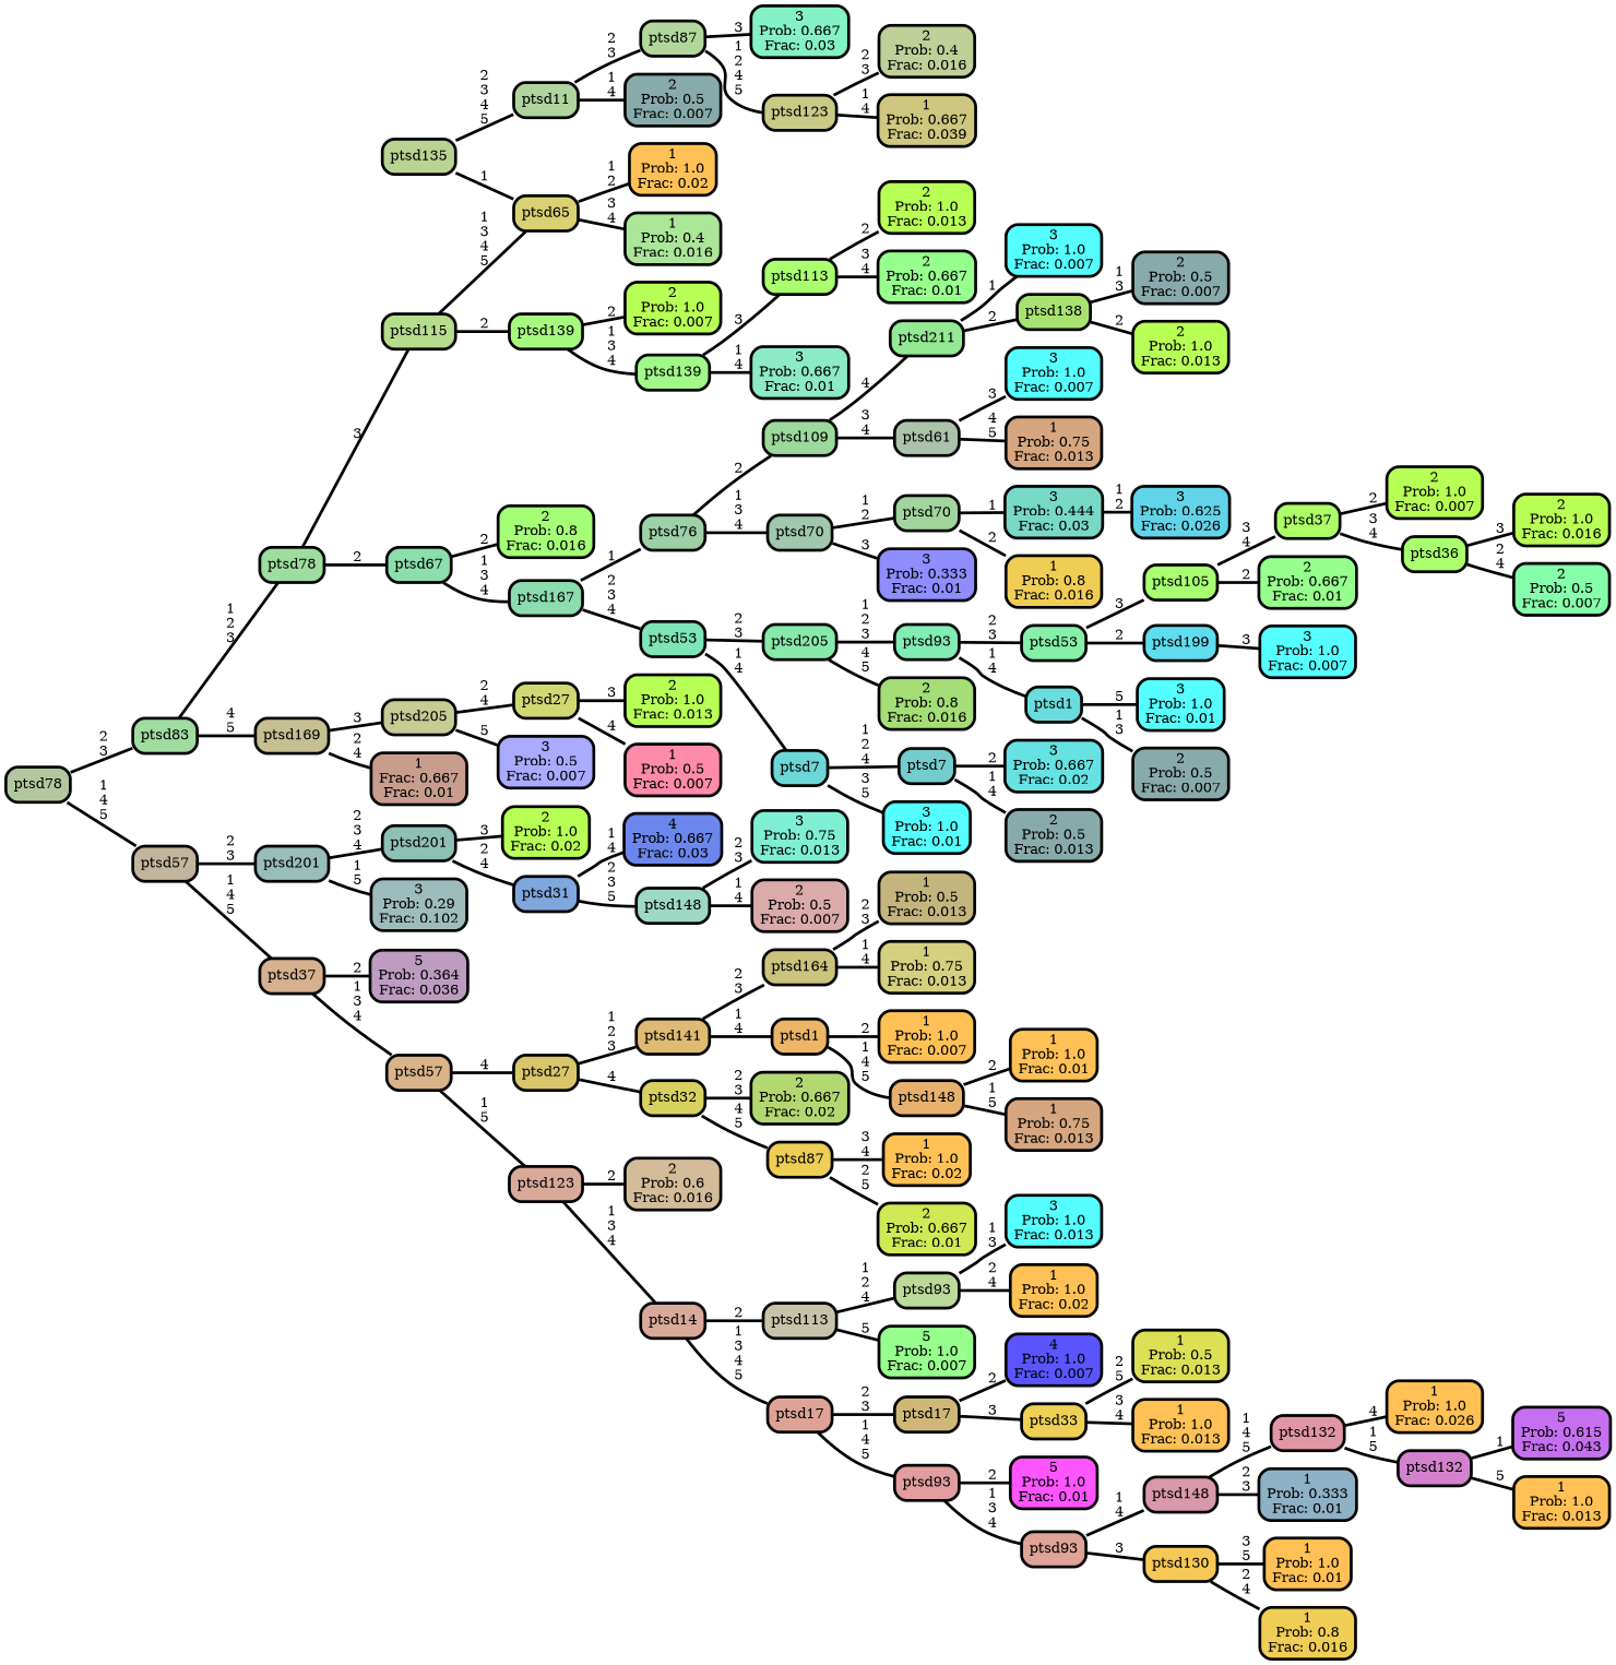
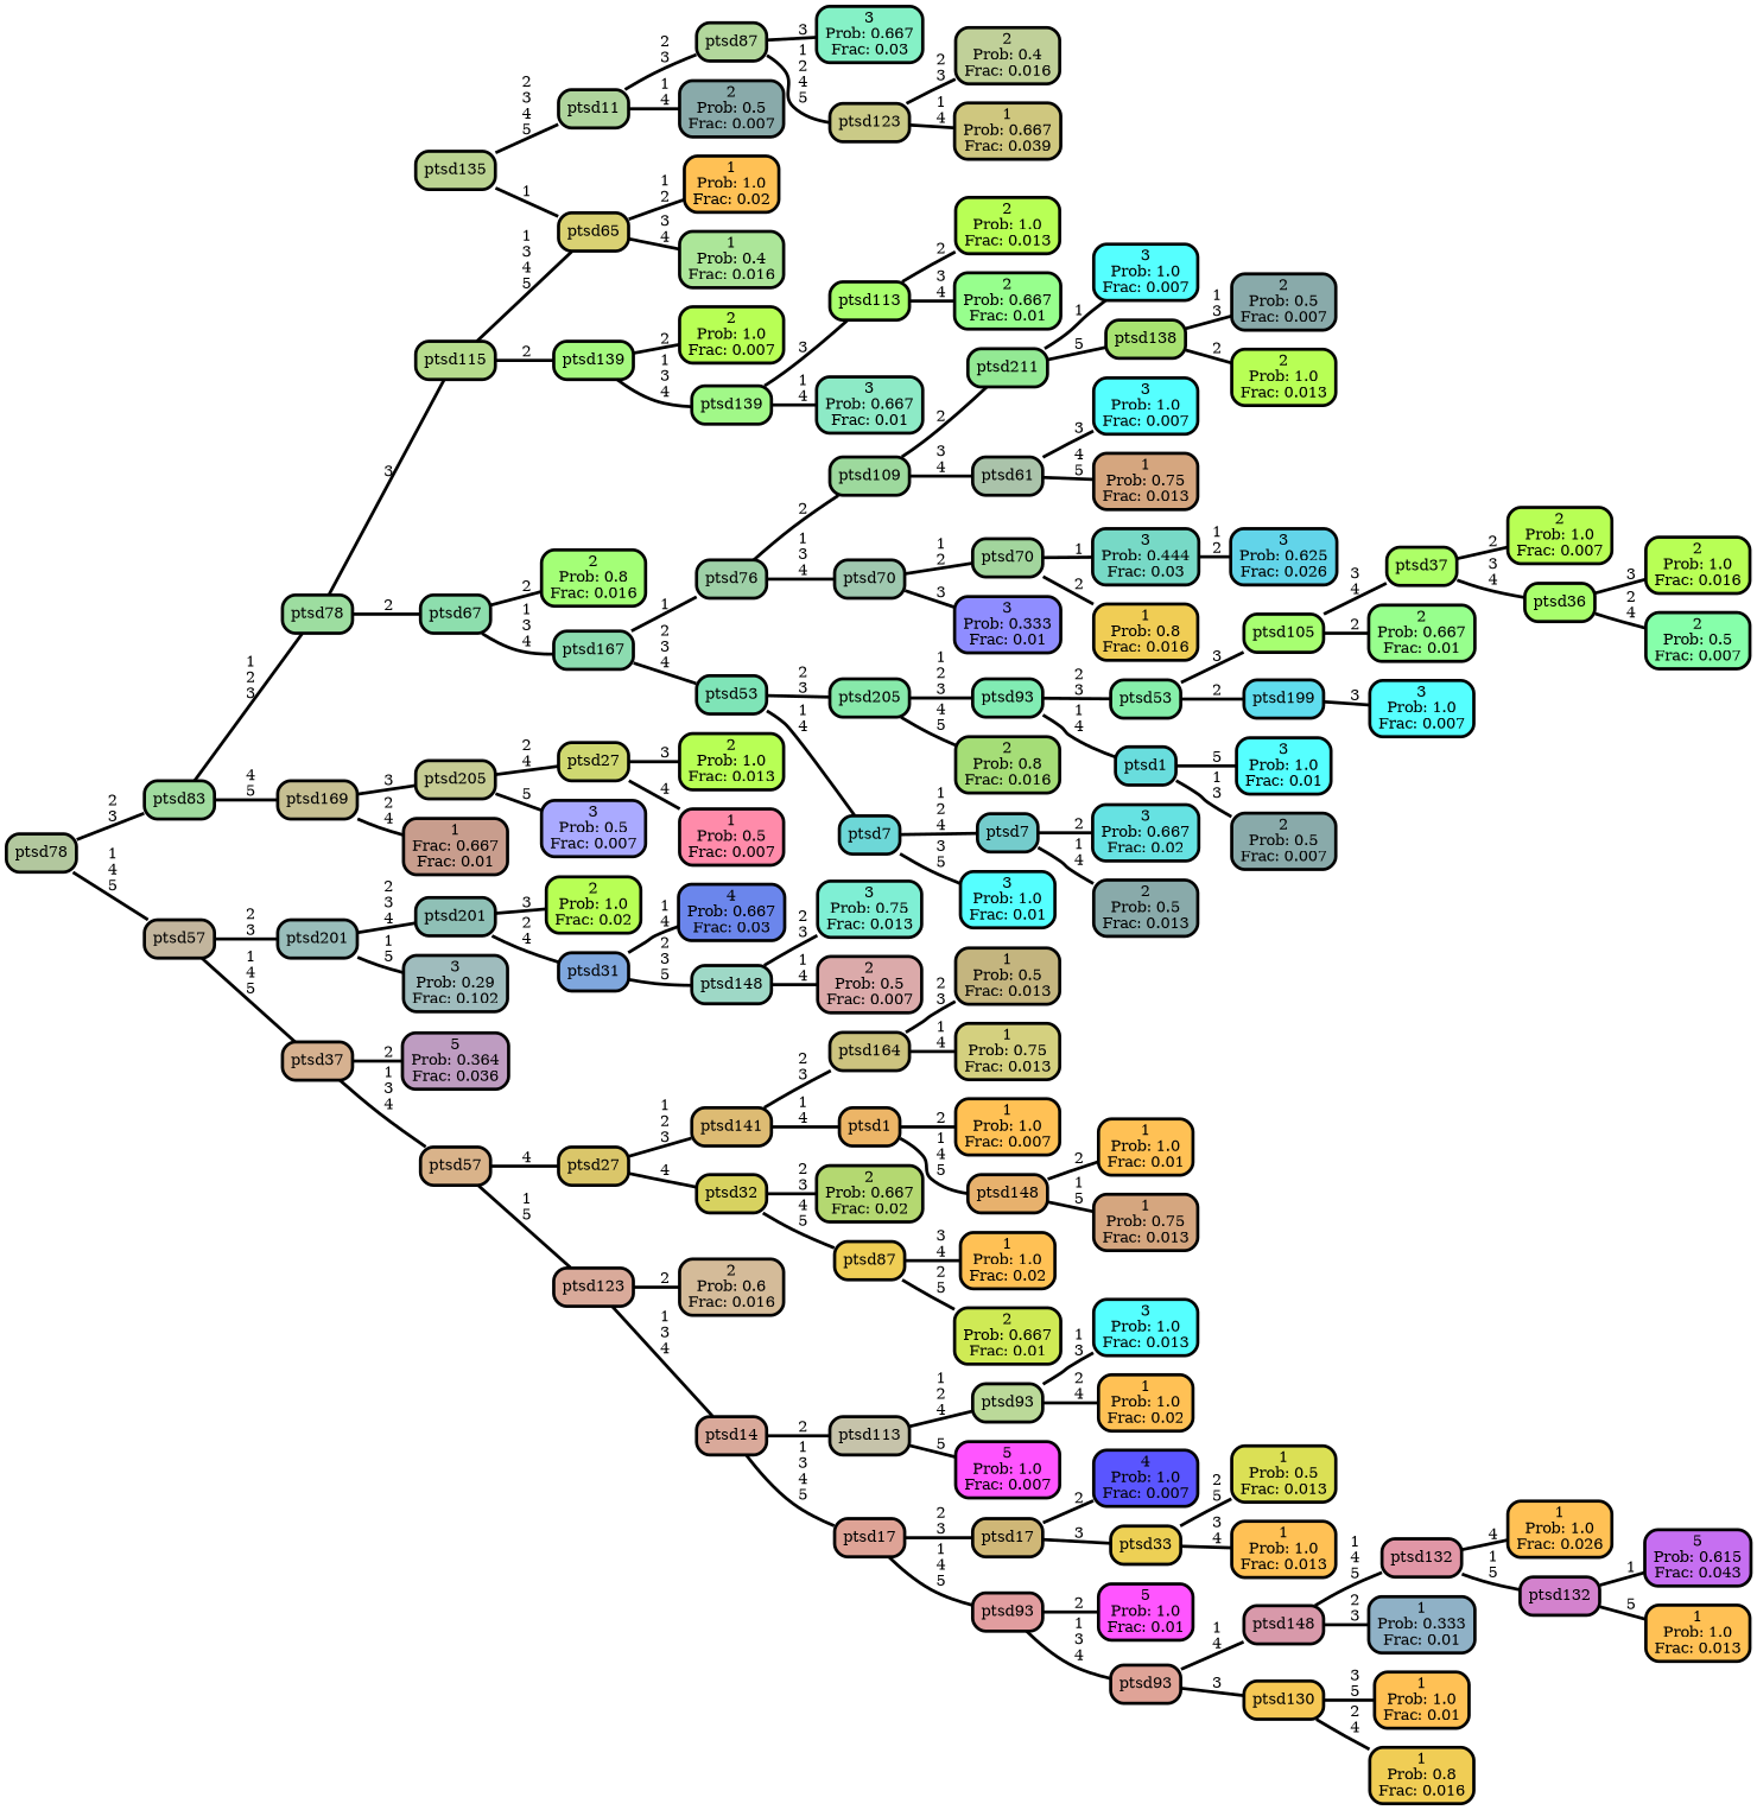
  graph {
    fontname="DejaVu Serif"
    rankdir=LR
    ranksep="0 equally"
    splines=straight
    node [color=black fillcolor="#ffc155" fontcolor=black fontname="DejaVu Serif" penwidth=3 shape=box style="filled, rounded"]
    edge [color=black fontname="DejaVu Serif" penwidth=3]
    n1 [fillcolor="#a4ff77" label="2\nProb: 0.8\nFrac: 0.016"]
    n2 [fillcolor="#8ddead" label=ptsd67]
    n3 [fillcolor="#8cdcb0" label=ptsd167]
    n4 [fillcolor="#9ed0a7" label=ptsd76]
    n5 [fillcolor="#7fe4b7" label=ptsd53]
    n6 [fillcolor="#55ffff" label="3\nProb: 1.0\nFrac: 0.007"]
    n7 [fillcolor="#93e994" label=ptsd211]
    n8 [fillcolor="#a8e271" label=ptsd138]
    n9 [fillcolor="#b8ff55" label="2\nProb: 1.0\nFrac: 0.013"]
    n10 [fillcolor="#89aaaa" label="2\nProb: 0.5\nFrac: 0.007"]
    n11 [fillcolor="#9dd99d" label=ptsd109]
    n12 [fillcolor="#aac3aa" label=ptsd61]
    n13 [fillcolor="#55ffff" label="3\nProb: 1.0\nFrac: 0.007"]
    n14 [fillcolor="#d5a67f" label="1\nProb: 0.75\nFrac: 0.013"]
    n15 [fillcolor="#9fc8af" label=ptsd70]
    n16 [fillcolor="#a2d59d" label=ptsd70]
    n17 [fillcolor="#8f8dff" label="3\nProb: 0.333\nFrac: 0.01"]
    n18 [fillcolor="#77d9c6" label="3\nProb: 0.444\nFrac: 0.03"]
    n19 [fillcolor="#62d4e9" label="3\nProb: 0.625\nFrac: 0.026"]
    n20 [fillcolor="#f0cd55" label="1\nProb: 0.8\nFrac: 0.016"]
    n21 [fillcolor="#87e9aa" label=ptsd205]
    n22 [fillcolor="#6dd7d7" label=ptsd7]
    n23 [fillcolor="#5fddee" label=ptsd199]
    n24 [fillcolor="#55ffff" label="3\nProb: 1.0\nFrac: 0.007"]
    n25 [fillcolor="#86efaa" label=ptsd53]
    n26 [fillcolor="#a7ff71" label=ptsd105]
    n27 [fillcolor="#97ff8d" label="2\nProb: 0.667\nFrac: 0.01"]
    n28 [fillcolor="#adff67" label=ptsd37]
    n29 [fillcolor="#b8ff55" label="2\nProb: 1.0\nFrac: 0.007"]
    n30 [fillcolor="#a9ff6d" label=ptsd36]
    n31 [fillcolor="#b8ff55" label="2\nProb: 1.0\nFrac: 0.016"]
    n32 [fillcolor="#86ffaa" label="2\nProb: 0.5\nFrac: 0.007"]
    n33 [fillcolor="#81ecb3" label=ptsd93]
    n34 [fillcolor="#69dddd" label=ptsd1]
    n35 [fillcolor="#89aaaa" label="2\nProb: 0.5\nFrac: 0.007"]
    n36 [fillcolor="#55ffff" label="3\nProb: 1.0\nFrac: 0.01"]
    n37 [fillcolor="#a5dd77" label="2\nProb: 0.8\nFrac: 0.016"]
    n38 [fillcolor="#74cccc" label=ptsd7]
    n39 [fillcolor="#55ffff" label="3\nProb: 1.0\nFrac: 0.01"]
    n40 [fillcolor="#66e2e2" label="3\nProb: 0.667\nFrac: 0.02"]
    n41 [fillcolor="#89aaaa" label="2\nProb: 0.5\nFrac: 0.013"]
    n42 [fillcolor="#9ddda0" label=ptsd78]
    n43 [fillcolor="#b6dc8d" label=ptsd115]
    n44 [fillcolor="#a5f97f" label=ptsd139]
    n45 [fillcolor="#d9d173" label=ptsd65]
    n46 [fillcolor="#b8ff55" label="2\nProb: 1.0\nFrac: 0.007"]
    n47 [fillcolor="#a1f888" label=ptsd139]
    n48 [fillcolor="#a9ff6d" label=ptsd113]
    n49 [fillcolor="#8deac6" label="3\nProb: 0.667\nFrac: 0.01"]
    n50 [fillcolor="#b8ff55" label="2\nProb: 1.0\nFrac: 0.013"]
    n51 [fillcolor="#97ff8d" label="2\nProb: 0.667\nFrac: 0.01"]
    n52 [fillcolor="#bbd392" label=ptsd135]
    n53 [fillcolor="#afd49d" label=ptsd11]
    n54 [label="1\nProb: 1.0\nFrac: 0.02"]
    n55 [fillcolor="#ace699" label="1\nProb: 0.4\nFrac: 0.016"]
    n56 [fillcolor="#b2d79c" label=ptsd87]
    n57 [fillcolor="#89aaaa" label="2\nProb: 0.5\nFrac: 0.007"]
    n58 [fillcolor="#85f1c6" label="3\nProb: 0.667\nFrac: 0.03"]
    n59 [fillcolor="#caca87" label=ptsd123]
    n60 [fillcolor="#c0d099" label="2\nProb: 0.4\nFrac: 0.016"]
    n61 [fillcolor="#cfc77f" label="1\nProb: 0.667\nFrac: 0.039"]
    n62 [fillcolor="#a0db9f" label=ptsd83]
    n63 [fillcolor="#c6bf92" label=ptsd169]
    n64 [fillcolor="#c6cc94" label=ptsd205]
    n65 [fillcolor="#c89d8d" label="1\nFrac: 0.667\nFrac: 0.01"]
    n66 [fillcolor="#b8ff55" label="2\nProb: 1.0\nFrac: 0.013"]
    n67 [fillcolor="#cfd871" label=ptsd27]
    n68 [fillcolor="#ff8baa" label="1\nProb: 0.5\nFrac: 0.007"]
    n69 [fillcolor="#aaaaff" label="3\nProb: 0.5\nFrac: 0.007"]
    n70 [fillcolor="#b2c79e" label=ptsd78]
    n71 [fillcolor="#c2b59d" label=ptsd57]
    n72 [fillcolor="#99bdba" label=ptsd201]
    n73 [fillcolor="#d6b190" label=ptsd37]
    n74 [fillcolor="#b8ff55" label="2\nProb: 1.0\nFrac: 0.02"]
    n75 [fillcolor="#8fc0b6" label=ptsd201]
    n76 [fillcolor="#7fa7dd" label=ptsd31]
    n77 [fillcolor="#6b86ec" label="4\nProb: 0.667\nFrac: 0.03"]
    n78 [fillcolor="#9ed8c6" label=ptsd148]
    n79 [fillcolor="#7fefd4" label="3\nProb: 0.75\nFrac: 0.013"]
    n80 [fillcolor="#dbaaaa" label="2\nProb: 0.5\nFrac: 0.007"]
    n81 [fillcolor="#9fbcbd" label="3\nProb: 0.29\nFrac: 0.102"]
    n82 [fillcolor="#be9cc1" label="5\nProb: 0.364\nFrac: 0.036"]
    n83 [fillcolor="#d9b38a" label=ptsd57]
    n84 [fillcolor="#dac66a" label=ptsd27]
    n85 [fillcolor="#d9aa9a" label=ptsd123]
    n86 [fillcolor="#c4b57f" label="1\nProb: 0.5\nFrac: 0.013"]
    n87 [fillcolor="#ccc37f" label=ptsd164]
    n88 [fillcolor="#d4d07f" label="1\nProb: 0.75\nFrac: 0.013"]
    n89 [fillcolor="#ddbb73" label=ptsd141]
    n90 [fillcolor="#ecb567" label=ptsd1]
    n91 [label="1\nProb: 1.0\nFrac: 0.007"]
    n92 [fillcolor="#e7b16d" label=ptsd148]
    n93 [label="1\nProb: 1.0\nFrac: 0.01"]
    n94 [fillcolor="#d5a67f" label="1\nProb: 0.75\nFrac: 0.013"]
    n95 [fillcolor="#d7d260" label=ptsd32]
    n96 [fillcolor="#b4d871" label="2\nProb: 0.667\nFrac: 0.02"]
    n97 [fillcolor="#efce55" label=ptsd87]
    n98 [label="1\nProb: 1.0\nFrac: 0.02"]
    n99 [fillcolor="#cfea55" label="2\nProb: 0.667\nFrac: 0.01"]
    n100 [fillcolor="#d4bb99" label="2\nProb: 0.6\nFrac: 0.016"]
    n101 [fillcolor="#d9a99a" label=ptsd14]
    n102 [fillcolor="#c6c3aa" label=ptsd113]
    n103 [fillcolor="#dea396" label=ptsd17]
    n104 [fillcolor="#55ffff" label="3\nProb: 1.0\nFrac: 0.013"]
    n105 [fillcolor="#bbd999" label=ptsd93]
    n106 [label="1\nProb: 1.0\nFrac: 0.02"]
-   n107 [fillcolor="#97ff8d" label="5\nProb: 1.0\nFrac: 0.007"]
+   n107 [fillcolor="#ff55ff" label="5\nProb: 1.0\nFrac: 0.007"]
    n108 [fillcolor="#cfb777" label=ptsd17]
    n109 [fillcolor="#e19d9f" label=ptsd93]
    n110 [fillcolor="#5a55ff" label="4\nProb: 1.0\nFrac: 0.007"]
    n111 [fillcolor="#edd055" label=ptsd33]
    n112 [label="1\nProb: 1.0\nFrac: 0.013"]
    n113 [fillcolor="#dbe055" label="1\nProb: 0.5\nFrac: 0.013"]
    n114 [fillcolor="#ff55ff" label="5\nProb: 1.0\nFrac: 0.01"]
    n115 [fillcolor="#dfa397" label=ptsd93]
    n116 [fillcolor="#f6c855" label=ptsd130]
    n117 [fillcolor="#d899aa" label=ptsd148]
    n118 [fillcolor="#f0cd55" label="1\nProb: 0.8\nFrac: 0.016"]
    n119 [label="1\nProb: 1.0\nFrac: 0.01"]
    n120 [fillcolor="#8fb1c6" label="1\nProb: 0.333\nFrac: 0.01"]
    n121 [fillcolor="#e196a6" label=ptsd132]
    n122 [label="1\nProb: 1.0\nFrac: 0.026"]
    n123 [fillcolor="#d382cd" label=ptsd132]
    n124 [fillcolor="#c66ff1" label="5\nProb: 0.615\nFrac: 0.043"]
    n125 [label="1\nProb: 1.0\nFrac: 0.013"]
    subgraph sub_1 {
      rank=same
    }
    n2 -- n1 [label=" 2"]
    n2 -- n3 [label=" 1\n 3\n 4"]
    n3 -- n4 [label=" 1"]
    n3 -- n5 [label=" 2\n 3\n 4"]
    n4 -- n11 [label=" 2"]
    n4 -- n15 [label=" 1\n 3\n 4"]
    n5 -- n21 [label=" 2\n 3"]
    n5 -- n22 [label=" 1\n 4"]
    n7 -- n6 [label=" 1"]
-   n7 -- n8 [label=" 2"]
+   n7 -- n8 [label=" 5"]
    n8 -- n9 [label=" 2"]
    n8 -- n10 [label=" 1\n 3"]
-   n11 -- n7 [label=" 4"]
+   n11 -- n7 [label=" 2"]
    n11 -- n12 [label=" 3\n 4"]
    n12 -- n13 [label=" 3"]
    n12 -- n14 [label=" 4\n 5"]
    n15 -- n16 [label=" 1\n 2"]
    n15 -- n17 [label=" 3"]
    n16 -- n18 [label=" 1"]
    n16 -- n20 [label=" 2"]
    n18 -- n19 [label=" 1\n 2"]
    n21 -- n33 [label=" 1\n 2\n 3"]
    n21 -- n37 [label=" 4\n 5"]
    n22 -- n38 [label=" 1\n 2\n 4"]
    n22 -- n39 [label=" 3\n 5"]
    n23 -- n24 [label=" 3"]
    n25 -- n23 [label=" 2"]
    n25 -- n26 [label=" 3"]
    n26 -- n27 [label=" 2"]
    n26 -- n28 [label=" 3\n 4"]
    n28 -- n29 [label=" 2"]
    n28 -- n30 [label=" 3\n 4"]
    n30 -- n31 [label=" 3"]
    n30 -- n32 [label=" 2\n 4"]
    n33 -- n25 [label=" 2\n 3"]
    n33 -- n34 [label=" 1\n 4"]
    n34 -- n35 [label=" 1\n 3"]
    n34 -- n36 [label=" 5"]
    n38 -- n40 [label=" 2"]
    n38 -- n41 [label=" 1\n 4"]
    n42 -- n2 [label=" 2"]
    n42 -- n43 [label=" 3"]
    n43 -- n44 [label=" 2"]
    n43 -- n45 [label=" 1\n 3\n 4\n 5"]
    n44 -- n46 [label=" 2"]
    n44 -- n47 [label=" 1\n 3\n 4"]
    n45 -- n54 [label=" 1\n 2"]
    n45 -- n55 [label=" 3\n 4"]
    n47 -- n48 [label=" 3"]
    n47 -- n49 [label=" 1\n 4"]
    n48 -- n50 [label=" 2"]
    n48 -- n51 [label=" 3\n 4"]
    n52 -- n45 [label=" 1"]
    n52 -- n53 [label=" 2\n 3\n 4\n 5"]
    n53 -- n56 [label=" 2\n 3"]
    n53 -- n57 [label=" 1\n 4"]
    n56 -- n58 [label=" 3"]
    n56 -- n59 [label=" 1\n 2\n 4\n 5"]
    n59 -- n60 [label=" 2\n 3"]
    n59 -- n61 [label=" 1\n 4"]
    n62 -- n42 [label=" 1\n 2\n 3"]
    n62 -- n63 [label=" 4\n 5"]
    n63 -- n64 [label=" 3"]
    n63 -- n65 [label=" 2\n 4"]
    n64 -- n67 [label=" 2\n 4"]
    n64 -- n69 [label=" 5"]
    n67 -- n66 [label=" 3"]
    n67 -- n68 [label=" 4"]
    n70 -- n62 [label=" 2\n 3"]
    n70 -- n71 [label=" 1\n 4\n 5"]
    n71 -- n72 [label=" 2\n 3"]
    n71 -- n73 [label=" 1\n 4\n 5"]
    n72 -- n75 [label=" 2\n 3\n 4"]
    n72 -- n81 [label=" 1\n 5"]
    n73 -- n82 [label=" 2"]
    n73 -- n83 [label=" 1\n 3\n 4"]
    n75 -- n74 [label=" 3"]
    n75 -- n76 [label=" 2\n 4"]
    n76 -- n77 [label=" 1\n 4"]
    n76 -- n78 [label=" 2\n 3\n 5"]
    n78 -- n79 [label=" 2\n 3"]
    n78 -- n80 [label=" 1\n 4"]
    n83 -- n84 [label=" 4"]
    n83 -- n85 [label=" 1\n 5"]
    n84 -- n89 [label=" 1\n 2\n 3"]
    n84 -- n95 [label=" 4"]
    n85 -- n100 [label=" 2"]
    n85 -- n101 [label=" 1\n 3\n 4"]
    n87 -- n86 [label=" 2\n 3"]
    n87 -- n88 [label=" 1\n 4"]
    n89 -- n87 [label=" 2\n 3"]
    n89 -- n90 [label=" 1\n 4"]
    n90 -- n91 [label=" 2"]
    n90 -- n92 [label=" 1\n 4\n 5"]
    n92 -- n93 [label=" 2"]
    n92 -- n94 [label=" 1\n 5"]
    n95 -- n96 [label=" 2\n 3"]
    n95 -- n97 [label=" 4\n 5"]
    n97 -- n98 [label=" 3\n 4"]
    n97 -- n99 [label=" 2\n 5"]
    n101 -- n102 [label=" 2"]
    n101 -- n103 [label=" 1\n 3\n 4\n 5"]
    n102 -- n105 [label=" 1\n 2\n 4"]
    n102 -- n107 [label=" 5"]
    n103 -- n108 [label=" 2\n 3"]
    n103 -- n109 [label=" 1\n 4\n 5"]
    n105 -- n104 [label=" 1\n 3"]
    n105 -- n106 [label=" 2\n 4"]
    n108 -- n110 [label=" 2"]
    n108 -- n111 [label=" 3"]
    n109 -- n114 [label=" 2"]
    n109 -- n115 [label=" 1\n 3\n 4"]
    n111 -- n112 [label=" 3\n 4"]
    n111 -- n113 [label=" 2\n 5"]
    n115 -- n116 [label=" 3"]
    n115 -- n117 [label=" 1\n 4"]
    n116 -- n118 [label=" 2\n 4"]
    n116 -- n119 [label=" 3\n 5"]
    n117 -- n120 [label=" 2\n 3"]
    n117 -- n121 [label=" 1\n 4\n 5"]
    n121 -- n122 [label=" 4"]
    n121 -- n123 [label=" 1\n 5"]
    n123 -- n124 [label=" 1"]
    n123 -- n125 [label=" 5"]
  }
